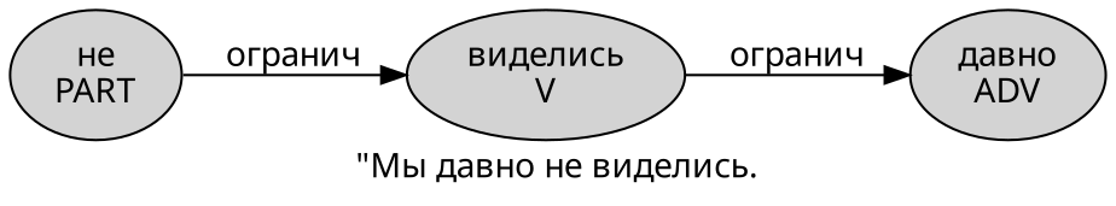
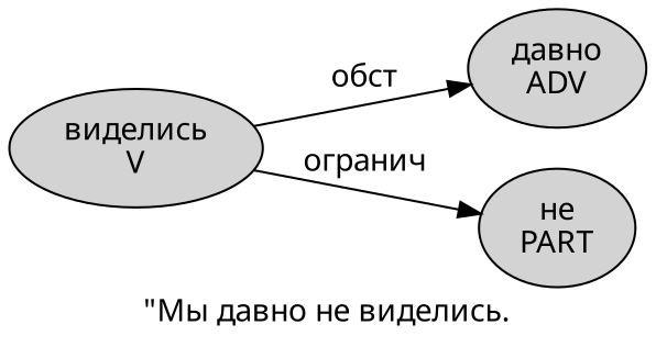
  digraph {
    fontname="Noto Sans"
    label="\"Мы давно не виделись."
    rankdir=LR
    node [fillcolor=lightgray fontname="Noto Sans" penwidth=1 shape=ellipse style=filled]
    edge [fontname="Noto Sans"]
    n1 [label="давно\nADV"]
    n2 [label="не\nPART"]
    n3 [label="виделись\nV"]
-   n3 -> n1 [label="огранич"]
-   n2 -> n3 [label="огранич"]
+   n3 -> n1 [label="обст"]
+   n3 -> n2 [label="огранич"]
  }
